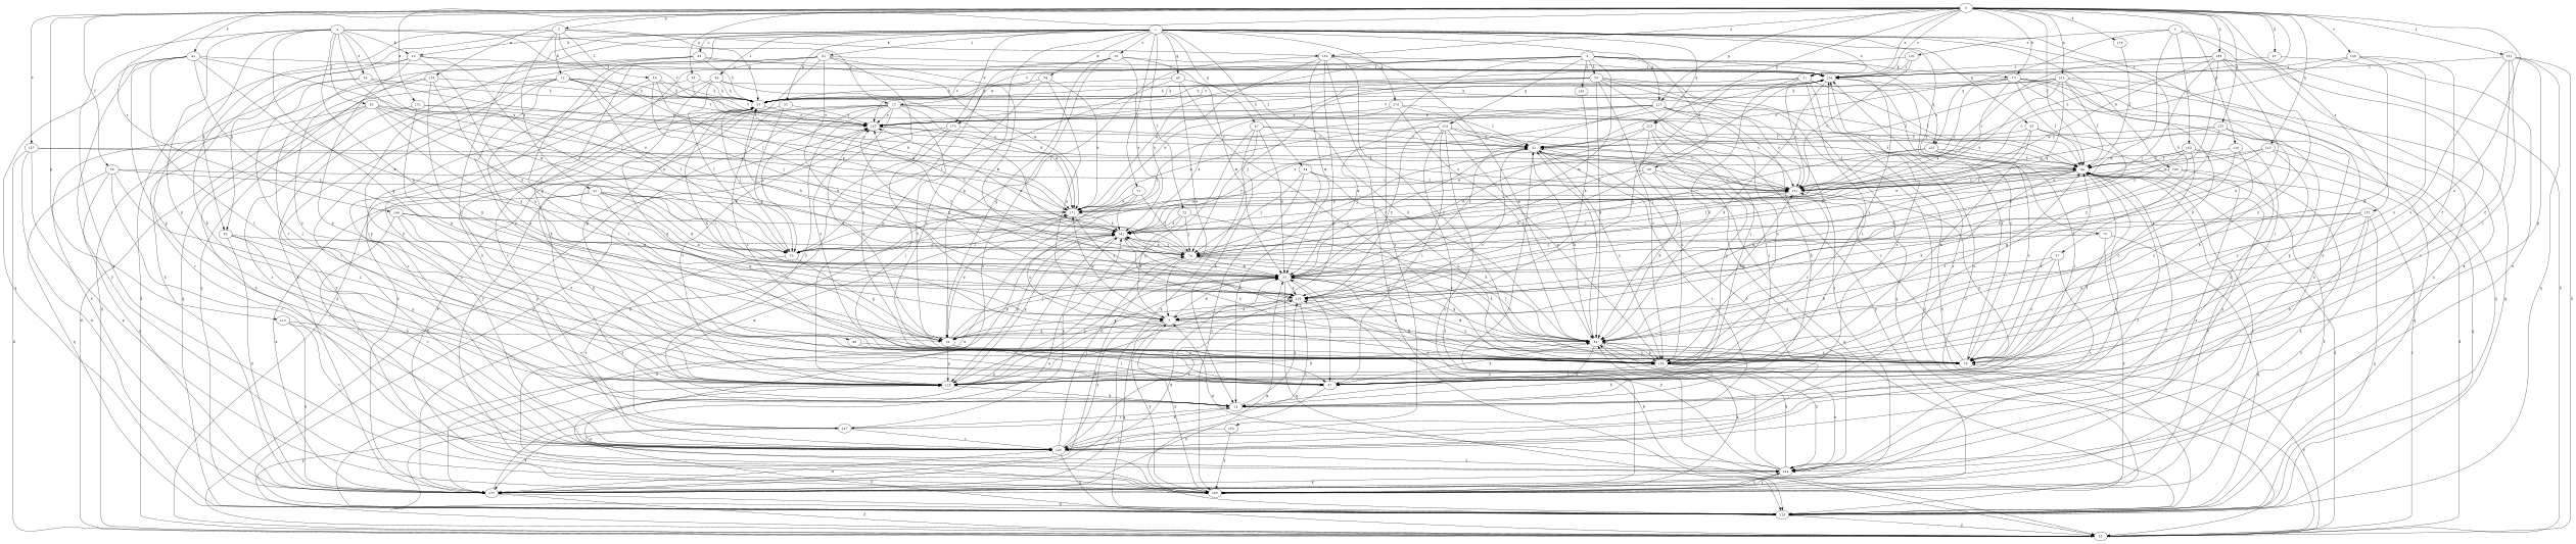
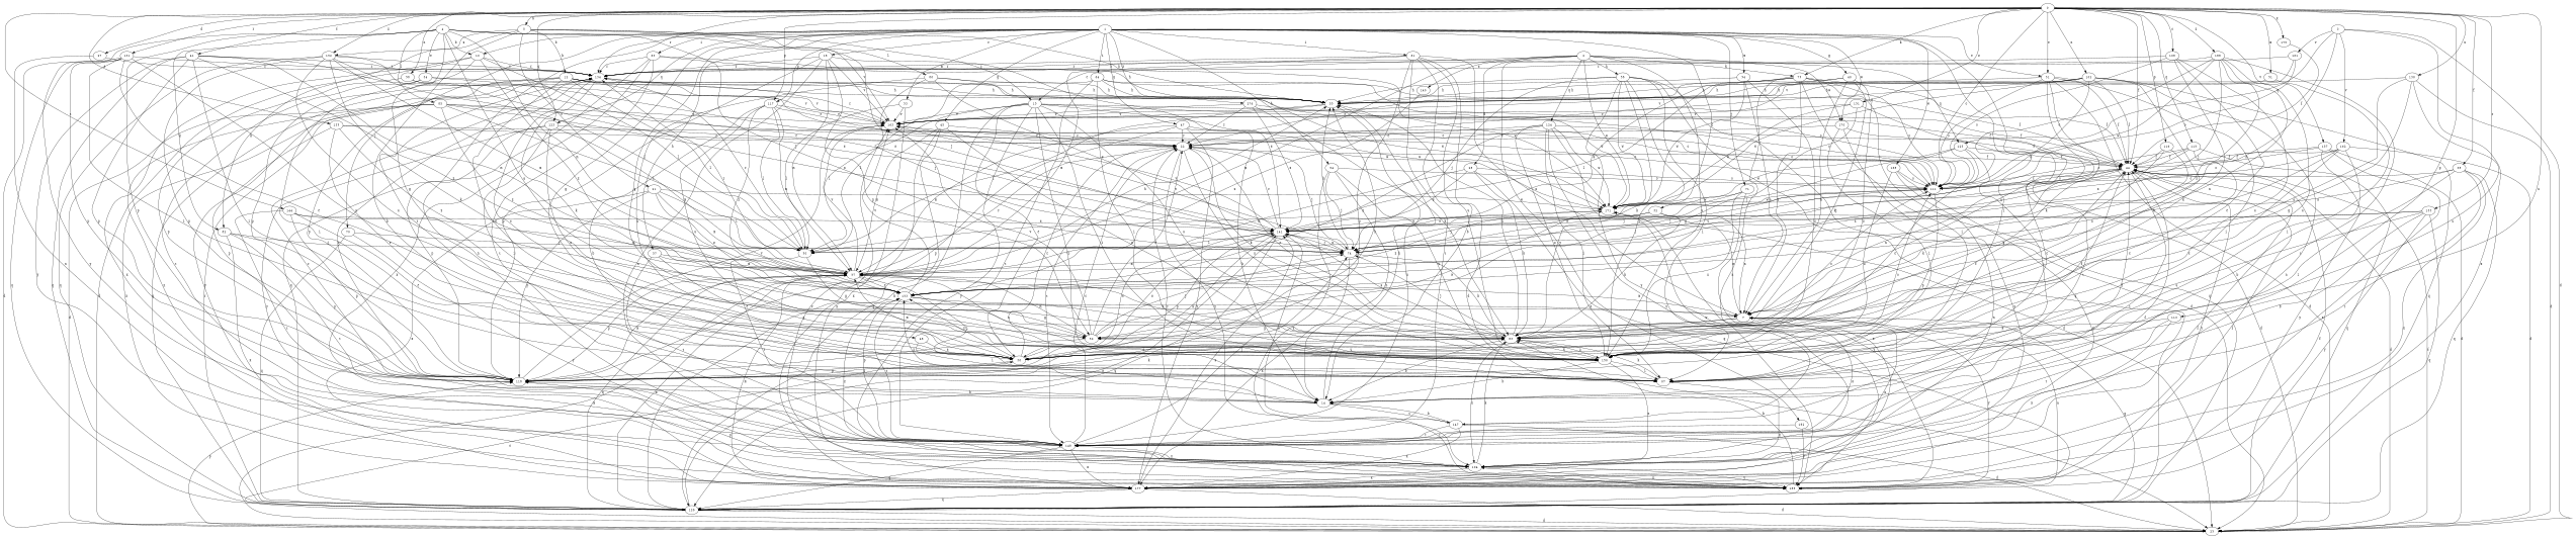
  strict digraph {
    fontname="Courier Prime"
    node [fontname="Courier Prime"]
    edge [fontname="Courier Prime"]
    0
    5
    27
    31
    38
    41
    44
    79
+   91
    98
    102
    108
    111
    113
    116
    117
    119
    123
    131
    133
    134
    136
    139
    144
    156
    157
    175
    188
    191
    192
    19
    74
    82
    12
    14
    21
    86
    104
    67
    29
    7
    59
    83
    177
    126
    141
    148
    97
    118
    185
    193
    22
    163
    171
    36
    52
    90
    1
    10
    18
    32
    45
    46
    47
    48
    54
    57
    61
    63
    64
    70
    71
    93
    94
    147
    168
    170
    n78 [label=276]
    2
    28
    58
    124
    125
    140
    182
    3
    161
    162
    4
    34
    85
    0 -> 5 [label=a]
    0 -> 27 [label=d]
    0 -> 31 [label=e]
    0 -> 38 [label=f]
    0 -> 41 [label=f]
    0 -> 44 [label=f]
    0 -> 79 [label=k]
+   0 -> 91 [label=m]
    0 -> 98 [label=n]
    0 -> 102 [label=n]
    0 -> 108 [label=o]
    0 -> 111 [label=o]
    0 -> 113 [label=p]
    0 -> 116 [label=p]
    0 -> 117 [label=p]
    0 -> 119 [label=q]
    0 -> 123 [label=q]
    0 -> 131 [label=r]
    0 -> 133 [label=r]
    0 -> 134 [label=r]
    0 -> 136 [label=s]
    0 -> 139 [label=s]
    0 -> 144 [label=t]
    0 -> 156 [label=u]
    0 -> 157 [label=v]
    0 -> 175 [label=x]
    0 -> 188 [label=z]
    0 -> 191 [label=z]
    0 -> 192 [label=z]
    5 -> 192 [label=z]
    5 -> 19 [label=c]
    5 -> 74 [label=j]
    5 -> 82 [label=k]
    5 -> 12 [label=b]
    5 -> 14 [label=b]
    5 -> 21 [label=c]
    5 -> 86 [label=l]
    27 -> 134 [label=r]
    27 -> 104 [label=n]
    31 -> 44 [label=f]
    31 -> 111 [label=o]
    31 -> 67 [label=i]
    31 -> 29 [label=d]
    31 -> 7 [label=a]
    31 -> 59 [label=h]
    31 -> 83 [label=k]
    38 -> 111 [label=o]
    38 -> 67 [label=i]
    38 -> 177 [label=x]
    38 -> 126 [label=q]
    38 -> 141 [label=s]
    38 -> 148 [label=t]
    41 -> 134 [label=r]
    41 -> 67 [label=i]
    41 -> 126 [label=q]
    41 -> 141 [label=s]
    41 -> 97 [label=m]
    41 -> 118 [label=p]
    41 -> 185 [label=y]
    41 -> 193 [label=z]
    44 -> 111 [label=o]
    44 -> 74 [label=j]
    44 -> 29 [label=d]
    44 -> 7 [label=a]
    44 -> 83 [label=k]
    44 -> 148 [label=t]
    44 -> 185 [label=y]
    79 -> 44 [label=f]
    79 -> 111 [label=o]
    79 -> 104 [label=n]
    79 -> 67 [label=i]
    79 -> 7 [label=a]
    79 -> 59 [label=h]
    79 -> 126 [label=q]
    79 -> 141 [label=s]
    79 -> 22 [label=c]
+   91 -> 67 [label=i]
+   91 -> 59 [label=h]
    98 -> 59 [label=h]
    98 -> 118 [label=p]
    98 -> 163 [label=v]
    102 -> 44 [label=f]
    102 -> 104 [label=n]
    102 -> 59 [label=h]
    102 -> 83 [label=k]
    102 -> 126 [label=q]
    102 -> 141 [label=s]
    102 -> 22 [label=c]
    102 -> 163 [label=v]
    102 -> 171 [label=w]
    108 -> 111 [label=o]
    108 -> 134 [label=r]
    108 -> 156 [label=u]
    108 -> 83 [label=k]
    108 -> 36 [label=e]
    111 -> 44 [label=f]
    111 -> 74 [label=j]
    111 -> 118 [label=p]
    111 -> 171 [label=w]
    113 -> 83 [label=k]
    113 -> 177 [label=x]
    113 -> 148 [label=t]
    116 -> 44 [label=f]
    116 -> 36 [label=e]
    116 -> 52 [label=g]
    117 -> 111 [label=o]
    117 -> 156 [label=u]
    117 -> 14 [label=b]
    117 -> 97 [label=m]
    117 -> 193 [label=z]
    117 -> 163 [label=v]
    117 -> 90 [label=l]
    119 -> 44 [label=f]
    119 -> 111 [label=o]
    119 -> 126 [label=q]
    119 -> 193 [label=z]
    119 -> 36 [label=e]
    123 -> 156 [label=u]
    123 -> 67 [label=i]
    123 -> 97 [label=m]
    123 -> 118 [label=p]
    123 -> 185 [label=y]
    123 -> 22 [label=c]
    131 -> 134 [label=r]
    131 -> 156 [label=u]
    131 -> 67 [label=i]
    131 -> 29 [label=d]
    131 -> 126 [label=q]
    131 -> 118 [label=p]
    131 -> 36 [label=e]
    133 -> 156 [label=u]
    133 -> 14 [label=b]
    133 -> 126 [label=q]
    133 -> 141 [label=s]
    133 -> 185 [label=y]
    133 -> 90 [label=l]
    134 -> 59 [label=h]
    134 -> 83 [label=k]
    134 -> 36 [label=e]
    136 -> 156 [label=u]
    136 -> 29 [label=d]
    136 -> 7 [label=a]
    136 -> 59 [label=h]
    136 -> 52 [label=g]
    139 -> 111 [label=o]
    139 -> 118 [label=p]
    139 -> 193 [label=z]
    139 -> 22 [label=c]
    139 -> 36 [label=e]
    144 -> 141 [label=s]
    144 -> 148 [label=t]
    144 -> 97 [label=m]
    144 -> 118 [label=p]
    144 -> 36 [label=e]
    156 -> 44 [label=f]
    156 -> 111 [label=o]
    156 -> 14 [label=b]
    156 -> 104 [label=n]
    156 -> 67 [label=i]
    156 -> 83 [label=k]
    157 -> 44 [label=f]
    157 -> 111 [label=o]
    157 -> 29 [label=d]
    157 -> 177 [label=x]
    157 -> 185 [label=y]
    175 -> 44 [label=f]
    188 -> 111 [label=o]
    188 -> 134 [label=r]
    188 -> 156 [label=u]
    188 -> 74 [label=j]
    188 -> 7 [label=a]
    188 -> 148 [label=t]
    188 -> 193 [label=z]
    188 -> 171 [label=w]
    191 -> 148 [label=t]
    191 -> 163 [label=v]
    191 -> 171 [label=w]
    191 -> 52 [label=g]
    192 -> 134 [label=r]
    192 -> 156 [label=u]
    192 -> 83 [label=k]
    192 -> 126 [label=q]
    192 -> 141 [label=s]
    192 -> 97 [label=m]
    192 -> 118 [label=p]
    192 -> 90 [label=l]
    19 -> 44 [label=f]
    19 -> 111 [label=o]
    19 -> 156 [label=u]
    19 -> 14 [label=b]
    19 -> 67 [label=i]
    19 -> 126 [label=q]
    19 -> 185 [label=y]
    19 -> 163 [label=v]
    19 -> 171 [label=w]
    19 -> 36 [label=e]
    19 -> 90 [label=l]
    74 -> 111 [label=o]
    74 -> 59 [label=h]
    74 -> 83 [label=k]
    74 -> 177 [label=x]
    74 -> 141 [label=s]
    74 -> 97 [label=m]
    74 -> 163 [label=v]
    82 -> 74 [label=j]
    82 -> 177 [label=x]
    82 -> 148 [label=t]
    82 -> 118 [label=p]
    12 -> 111 [label=o]
    12 -> 156 [label=u]
    12 -> 59 [label=h]
    12 -> 126 [label=q]
    12 -> 118 [label=p]
    12 -> 185 [label=y]
    12 -> 22 [label=c]
    12 -> 163 [label=v]
    12 -> 90 [label=l]
    14 -> 44 [label=f]
    14 -> 134 [label=r]
    14 -> 59 [label=h]
    14 -> 193 [label=z]
    14 -> 147 [label=t]
    21 -> 177 [label=x]
    21 -> 97 [label=m]
    21 -> 118 [label=p]
    21 -> 193 [label=z]
    21 -> 171 [label=w]
-   21 -> 52 [label=g]
    21 -> 90 [label=l]
    86 -> 156 [label=u]
    86 -> 74 [label=j]
    86 -> 59 [label=h]
    86 -> 141 [label=s]
    86 -> 171 [label=w]
    104 -> 44 [label=f]
    104 -> 7 [label=a]
    104 -> 83 [label=k]
    104 -> 177 [label=x]
    104 -> 185 [label=y]
    104 -> 193 [label=z]
    104 -> 22 [label=c]
    67 -> 83 [label=k]
    67 -> 177 [label=x]
    29 -> 44 [label=f]
    29 -> 97 [label=m]
    29 -> 118 [label=p]
    29 -> 36 [label=e]
    7 -> 83 [label=k]
    7 -> 126 [label=q]
    7 -> 97 [label=m]
    7 -> 185 [label=y]
    7 -> 171 [label=w]
    7 -> 52 [label=g]
    59 -> 163 [label=v]
    59 -> 90 [label=l]
    83 -> 111 [label=o]
    83 -> 156 [label=u]
    83 -> 74 [label=j]
    83 -> 14 [label=b]
    83 -> 104 [label=n]
    83 -> 59 [label=h]
    83 -> 141 [label=s]
    83 -> 22 [label=c]
    83 -> 36 [label=e]
    177 -> 44 [label=f]
    177 -> 29 [label=d]
    177 -> 126 [label=q]
    177 -> 141 [label=s]
    177 -> 97 [label=m]
    126 -> 44 [label=f]
    126 -> 134 [label=r]
    126 -> 29 [label=d]
    126 -> 141 [label=s]
    126 -> 97 [label=m]
    141 -> 74 [label=j]
    141 -> 126 [label=q]
    141 -> 118 [label=p]
    141 -> 22 [label=c]
    141 -> 163 [label=v]
    141 -> 36 [label=e]
    141 -> 90 [label=l]
    148 -> 134 [label=r]
    148 -> 74 [label=j]
    148 -> 104 [label=n]
    148 -> 7 [label=a]
    148 -> 59 [label=h]
    148 -> 177 [label=x]
    148 -> 126 [label=q]
    148 -> 193 [label=z]
    148 -> 22 [label=c]
    97 -> 134 [label=r]
    97 -> 156 [label=u]
    97 -> 67 [label=i]
    97 -> 59 [label=h]
    97 -> 83 [label=k]
    97 -> 126 [label=q]
    97 -> 118 [label=p]
    97 -> 193 [label=z]
    97 -> 22 [label=c]
    97 -> 163 [label=v]
    118 -> 14 [label=b]
    118 -> 83 [label=k]
    118 -> 141 [label=s]
    118 -> 97 [label=m]
    118 -> 163 [label=v]
    185 -> 44 [label=f]
    185 -> 104 [label=n]
    185 -> 7 [label=a]
    185 -> 83 [label=k]
    185 -> 118 [label=p]
    185 -> 163 [label=v]
    193 -> 7 [label=a]
    193 -> 148 [label=t]
    193 -> 163 [label=v]
    193 -> 52 [label=g]
    22 -> 44 [label=f]
    22 -> 156 [label=u]
    22 -> 74 [label=j]
    22 -> 104 [label=n]
    22 -> 83 [label=k]
    22 -> 148 [label=t]
    163 -> 134 [label=r]
    163 -> 22 [label=c]
    171 -> 141 [label=s]
    171 -> 185 [label=y]
    171 -> 193 [label=z]
    36 -> 44 [label=f]
    36 -> 134 [label=r]
    36 -> 59 [label=h]
    36 -> 141 [label=s]
    36 -> 97 [label=m]
    36 -> 118 [label=p]
    36 -> 193 [label=z]
    36 -> 22 [label=c]
    52 -> 156 [label=u]
    52 -> 74 [label=j]
    52 -> 97 [label=m]
    52 -> 118 [label=p]
    52 -> 22 [label=c]
    52 -> 163 [label=v]
    52 -> 171 [label=w]
    90 -> 134 [label=r]
    90 -> 148 [label=t]
    90 -> 52 [label=g]
    1 -> 31 [label=e]
    1 -> 117 [label=p]
    1 -> 123 [label=q]
    1 -> 104 [label=n]
    1 -> 67 [label=i]
    1 -> 52 [label=g]
    1 -> 10 [label=b]
    1 -> 18 [label=c]
    1 -> 32 [label=e]
    1 -> 45 [label=g]
    1 -> 46 [label=g]
    1 -> 47 [label=g]
    1 -> 48 [label=g]
    1 -> 54 [label=h]
    1 -> 57 [label=h]
    1 -> 61 [label=i]
    1 -> 63 [label=i]
    1 -> 64 [label=i]
    1 -> 70 [label=j]
    1 -> 71 [label=j]
    1 -> 93 [label=m]
    1 -> 94 [label=m]
    1 -> 147 [label=t]
    1 -> 168 [label=w]
    1 -> 170 [label=w]
    1 -> n78 [label=x]
    10 -> 134 [label=r]
    10 -> 29 [label=d]
    10 -> 177 [label=x]
    10 -> 118 [label=p]
    10 -> 193 [label=z]
    10 -> 90 [label=l]
    18 -> 134 [label=r]
    18 -> 104 [label=n]
    18 -> 141 [label=s]
    18 -> 97 [label=m]
    18 -> 118 [label=p]
    18 -> 163 [label=v]
    18 -> 52 [label=g]
    32 -> 74 [label=j]
    32 -> 7 [label=a]
    32 -> 83 [label=k]
    32 -> 141 [label=s]
    45 -> 156 [label=n]
    45 -> 177 [label=x]
    45 -> 126 [label=q]
    45 -> 97 [label=m]
    45 -> 22 [label=c]
    46 -> 156 [label=u]
    46 -> 7 [label=a]
    46 -> 59 [label=h]
    46 -> 83 [label=k]
    46 -> 90 [label=l]
    47 -> 111 [label=o]
    47 -> 14 [label=b]
    47 -> 177 [label=x]
    47 -> 97 [label=m]
    47 -> 118 [label=p]
    47 -> 22 [label=c]
    48 -> 67 [label=i]
    48 -> 36 [label=e]
    54 -> 111 [label=o]
    54 -> 156 [label=u]
    54 -> 74 [label=j]
    54 -> 14 [label=b]
    54 -> 185 [label=y]
    57 -> 83 [label=k]
    57 -> 148 [label=t]
    57 -> 97 [label=m]
    57 -> 36 [label=e]
    61 -> 134 [label=r]
    61 -> 156 [label=u]
    61 -> 14 [label=b]
    61 -> 29 [label=d]
    61 -> 7 [label=a]
    61 -> 148 [label=t]
    61 -> 97 [label=m]
    61 -> 118 [label=p]
    63 -> 134 [label=r]
    63 -> 59 [label=h]
    63 -> 177 [label=x]
    63 -> 126 [label=q]
    63 -> 148 [label=t]
    63 -> 171 [label=w]
    64 -> 44 [label=f]
    64 -> 67 [label=i]
    64 -> 59 [label=h]
    64 -> 148 [label=t]
    64 -> 171 [label=w]
    64 -> 90 [label=l]
    70 -> 74 [label=j]
    70 -> 126 [label=q]
    70 -> 185 [label=y]
    71 -> 156 [label=u]
    71 -> 74 [label=j]
    71 -> 177 [label=x]
    71 -> 171 [label=w]
    93 -> 177 [label=x]
    93 -> 163 [label=v]
    93 -> 90 [label=l]
    94 -> 156 [label=u]
    94 -> 7 [label=a]
    94 -> 59 [label=h]
    94 -> 171 [label=w]
    147 -> 14 [label=b]
    147 -> 29 [label=d]
    147 -> 177 [label=x]
    147 -> 141 [label=s]
    147 -> 148 [label=t]
    147 -> 171 [label=w]
    168 -> 111 [label=o]
    168 -> 156 [label=u]
    168 -> 104 [label=n]
    168 -> 177 [label=x]
    170 -> 67 [label=i]
    170 -> 29 [label=d]
    170 -> 177 [label=x]
    170 -> 22 [label=c]
    n78 -> 44 [label=f]
    n78 -> 83 [label=k]
    n78 -> 141 [label=s]
    n78 -> 22 [label=c]
    n78 -> 163 [label=v]
    2 -> 79 [label=k]
    2 -> 156 [label=u]
    2 -> 19 [label=c]
    2 -> 97 [label=m]
    2 -> 171 [label=w]
    2 -> 170 [label=w]
    2 -> 28 [label=d]
    2 -> 58 [label=h]
    2 -> 124 [label=q]
    2 -> 125 [label=q]
    2 -> 140 [label=s]
    2 -> 182 [label=y]
    28 -> 111 [label=o]
    28 -> 83 [label=k]
    28 -> 126 [label=q]
    28 -> 141 [label=s]
    28 -> 97 [label=m]
    58 -> 156 [label=u]
    58 -> 74 [label=j]
    58 -> 67 [label=i]
    58 -> 29 [label=d]
    58 -> 59 [label=h]
    58 -> 83 [label=k]
    58 -> 126 [label=q]
    58 -> 185 [label=y]
    58 -> 171 [label=w]
    124 -> 44 [label=f]
    124 -> 156 [label=u]
    124 -> 67 [label=i]
    124 -> 29 [label=d]
    124 -> 185 [label=y]
    124 -> 193 [label=z]
    124 -> 22 [label=c]
    124 -> 171 [label=w]
    125 -> 44 [label=f]
    125 -> 74 [label=j]
    125 -> 67 [label=i]
    125 -> 171 [label=w]
    125 -> 36 [label=e]
    140 -> 193 [label=z]
    182 -> 148 [label=t]
    182 -> 185 [label=y]
    3 -> 29 [label=d]
    3 -> 177 [label=x]
    3 -> 97 [label=m]
    3 -> 125 [label=q]
    3 -> 161 [label=v]
    3 -> 162 [label=v]
    161 -> 111 [label=o]
    161 -> 134 [label=r]
    161 -> 163 [label=v]
    162 -> 44 [label=f]
    162 -> 14 [label=b]
    162 -> 29 [label=d]
    162 -> 141 [label=s]
    162 -> 193 [label=z]
    162 -> 36 [label=e]
    4 -> 74 [label=j]
    4 -> 82 [label=k]
    4 -> 7 [label=a]
    4 -> 59 [label=h]
    4 -> 97 [label=m]
    4 -> 118 [label=p]
    4 -> 185 [label=y]
    4 -> 163 [label=v]
    4 -> 52 [label=g]
    4 -> 10 [label=b]
    4 -> 34 [label=e]
    4 -> 85 [label=l]
    34 -> 111 [label=o]
    34 -> 67 [label=i]
    34 -> 59 [label=h]
    34 -> 148 [label=t]
    85 -> 104 [label=n]
    85 -> 29 [label=d]
    85 -> 177 [label=x]
    85 -> 141 [label=s]
    85 -> 193 [label=z]
    85 -> 163 [label=v]
    85 -> 171 [label=w]
    85 -> 90 [label=l]
  }
